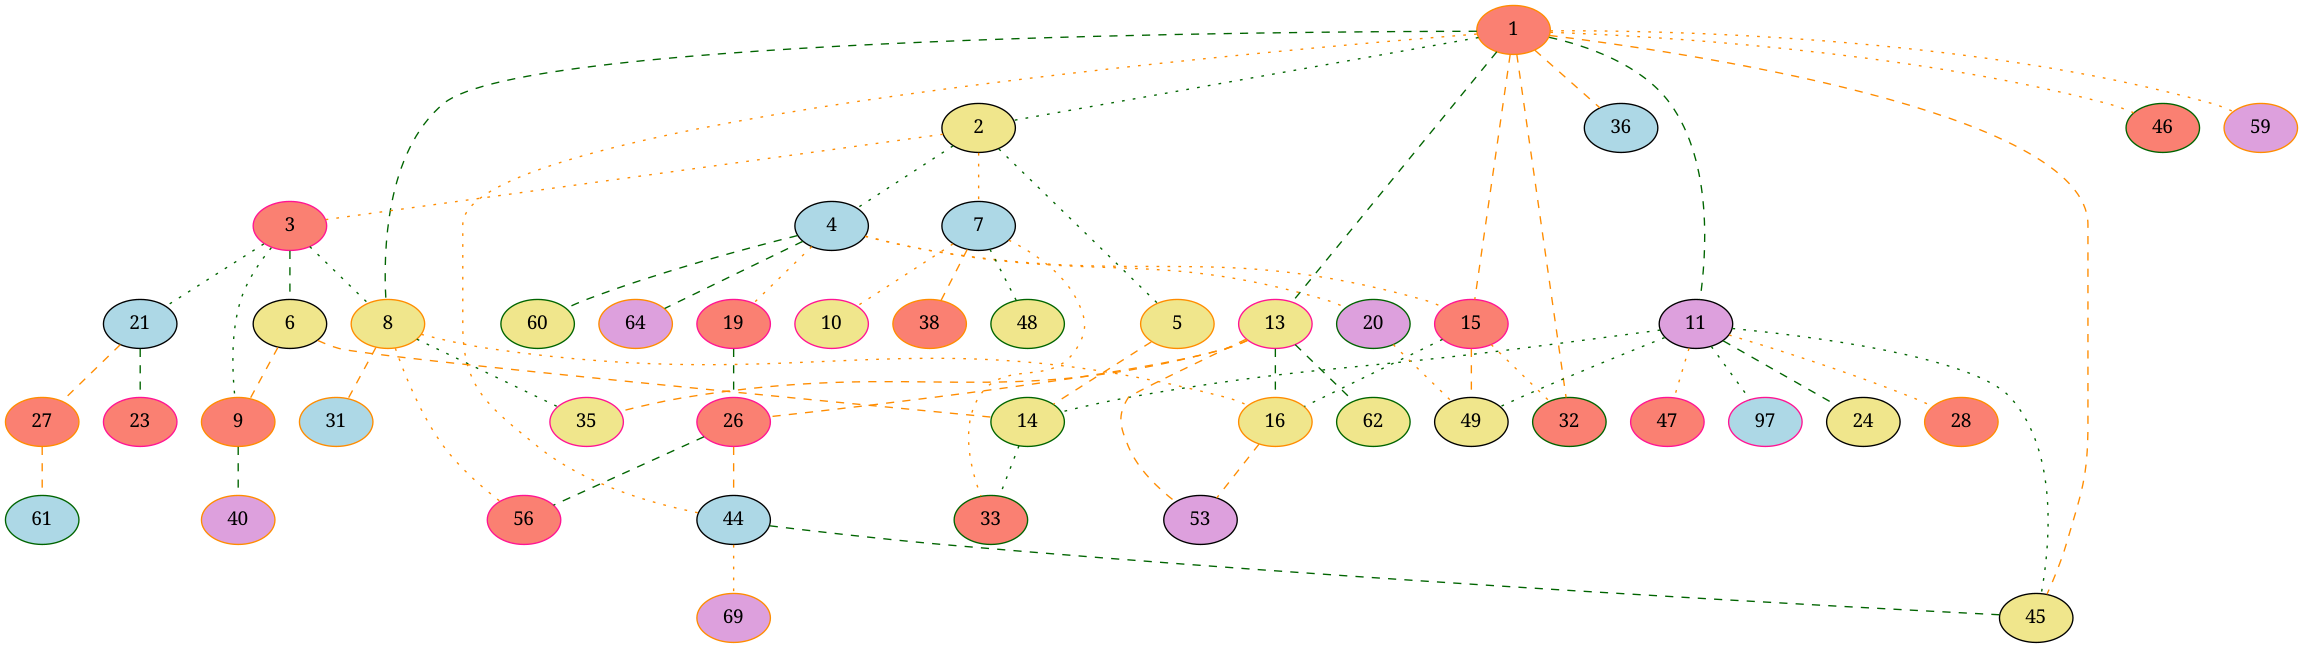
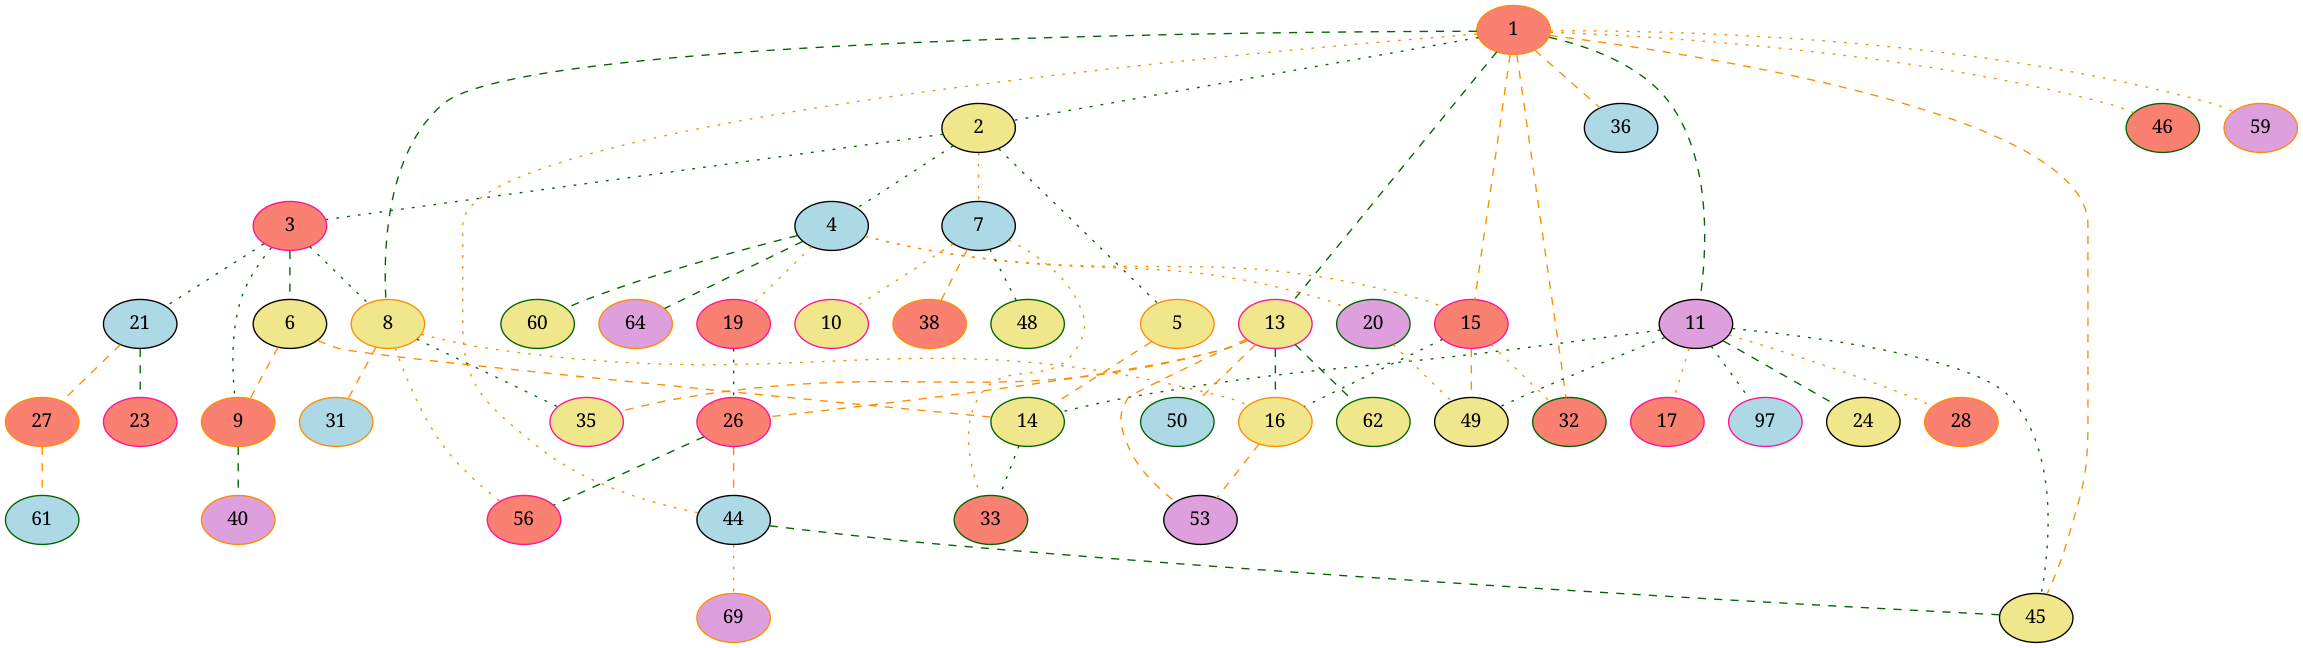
  graph {
    fontname="Noto Serif"
    node [color=darkorange fillcolor=salmon fontname="Noto Serif" style=filled]
    edge [color=darkorange fontname="Noto Serif" style=dashed]
    1 [super="+34"]
    2 [color=black fillcolor=khaki super="+29"]
    8 [fillcolor=khaki super="+58"]
    11 [color=black fillcolor=plum super="+17"]
    13 [color=deeppink fillcolor=khaki super="+41"]
    15 [color=deeppink super="+68"]
    32 [color=darkgreen]
    36 [color=black fillcolor=lightblue]
    44 [color=black fillcolor=lightblue super="+67"]
    45 [color=black fillcolor=khaki]
    46 [color=darkgreen]
    59 [fillcolor=plum]
    3 [color=deeppink super="+42"]
    4 [color=black fillcolor=lightblue super="+12"]
    5 [fillcolor=khaki]
    7 [color=black fillcolor=lightblue super="+18"]
    16 [fillcolor=khaki super="+65"]
    31 [fillcolor=lightblue]
    35 [color=deeppink fillcolor=khaki]
    56 [color=deeppink]
    14 [color=darkgreen fillcolor=khaki super="+37"]
    24 [color=black fillcolor=khaki]
    28 [super="+51"]
-   47 [color=deeppink]
+   47 [color=deeppink label=17]
    49 [color=black fillcolor=khaki super="+52"]
    n26 [color=deeppink fillcolor=lightblue label=97]
    26 [color=deeppink super="+66"]
+   50 [color=darkgreen fillcolor=lightblue]
    53 [color=black fillcolor=plum super="+55"]
    62 [color=darkgreen fillcolor=khaki super="+63"]
    69 [fillcolor=plum]
    6 [color=black fillcolor=khaki super="+54"]
    9
    21 [color=black fillcolor=lightblue super="+22"]
    19 [color=deeppink]
    20 [color=darkgreen fillcolor=plum super="+30"]
    60 [color=darkgreen fillcolor=khaki]
    64 [fillcolor=plum]
    10 [color=deeppink fillcolor=khaki super="+39"]
    33 [color=darkgreen]
    38
    48 [color=darkgreen fillcolor=khaki]
    40 [fillcolor=plum]
    23 [color=deeppink super="+43"]
    27
    61 [color=darkgreen fillcolor=lightblue]
    1 -- 2 [color=darkgreen style=dotted]
    1 -- 8 [color=darkgreen]
    1 -- 11 [color=darkgreen]
    1 -- 13 [color=darkgreen weight=2]
    1 -- 15
    1 -- 32
    1 -- 36
    1 -- 44 [style=dotted]
    1 -- 45
    1 -- 46 [style=dotted]
    1 -- 59 [style=dotted]
-   2 -- 3 [style=dotted]
+   2 -- 3 [color=darkgreen style=dotted]
    2 -- 4 [color=darkgreen style=dotted]
    2 -- 5 [color=darkgreen style=dotted]
    2 -- 7 [style=dotted]
    8 -- 16 [style=dotted]
    8 -- 31
    8 -- 35 [color=darkgreen style=dotted]
    8 -- 56 [style=dotted]
    11 -- 45 [color=darkgreen style=dotted]
    11 -- 14 [color=darkgreen style=dotted]
    11 -- 24 [color=darkgreen]
    11 -- 28 [style=dotted]
    11 -- 47 [style=dotted weight=2]
    11 -- 49 [color=darkgreen style=dotted]
    11 -- n26 [color=darkgreen style=dotted]
    13 -- 16 [color=darkgreen]
    13 -- 35
    13 -- 26
+   13 -- 50
    13 -- 53
    13 -- 62 [color=darkgreen]
    15 -- 32 [style=dotted]
    15 -- 16 [color=darkgreen style=dotted]
    15 -- 49
    44 -- 45 [color=darkgreen]
    44 -- 69 [style=dotted]
    3 -- 8 [color=darkgreen style=dotted]
    3 -- 6 [color=darkgreen]
    3 -- 9 [color=darkgreen style=dotted]
    3 -- 21 [color=darkgreen style=dotted]
    4 -- 15 [style=dotted]
    4 -- 19 [style=dotted]
    4 -- 20 [style=dotted]
    4 -- 60 [color=darkgreen]
    4 -- 64 [color=darkgreen]
    5 -- 14 [weight=2]
    7 -- 10 [style=dotted]
    7 -- 33 [style=dotted]
    7 -- 38
    7 -- 48 [color=darkgreen style=dotted]
    16 -- 53
    14 -- 33 [color=darkgreen style=dotted]
    26 -- 44
    26 -- 56 [color=darkgreen]
    6 -- 14
    6 -- 9
    9 -- 40 [color=darkgreen]
    21 -- 23 [color=darkgreen]
    21 -- 27
-   19 -- 26 [color=darkgreen]
+   19 -- 26 [color=darkgreen style=dotted]
    20 -- 49 [style=dotted]
    27 -- 61
  }
